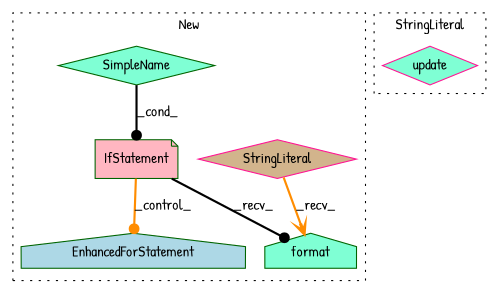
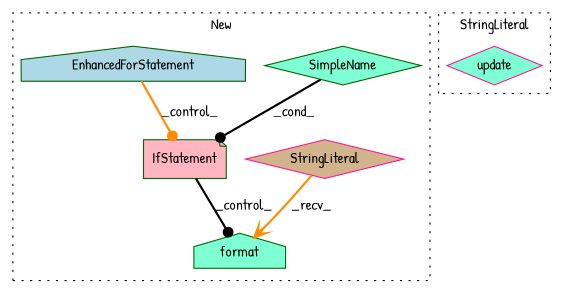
  digraph {
    fontname="Patrick Hand"
    node [a=32 color=darkgreen fillcolor=aquamarine fontname="Patrick Hand" l="7,1" shape=diamond style=filled]
    edge [arrowhead=dot color=darkorange fontname="Patrick Hand" style=bold]
    n1 [label=format s="1284,1292" shape=house]
    n2 [a=45 color=deeppink fillcolor=tan l=42 label=StringLiteral s=1241]
    n3 [a=25 fillcolor=lightpink l="10,2" label=IfStatement s="893,940" shape=note]
    n4 [a=42 label=SimpleName l=""]
    n5 [a=70 fillcolor=lightblue l="53,2" label=EnhancedForStatement s="791,883" shape=house]
    n6 [color=deeppink label=update s="1482,1589"]
    subgraph cluster_1 {
      label=New
      style=dotted
      n1
      n2
      n3
      n4
      n5
    }
    subgraph cluster_2 {
      label=StringLiteral
      style=dotted
      n6
    }
    n2 -> n1 [arrowhead=vee label=_recv_]
-   n3 -> n1 [color=black label=_recv_]
+   n3 -> n1 [color=black label=_control_]
    n4 -> n3 [color=black label=_cond_]
-   n3 -> n5 [label=_control_]
+   n5 -> n3 [label=_control_]
  }
